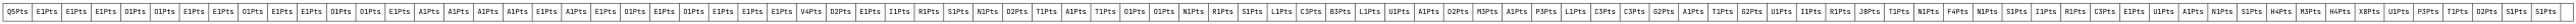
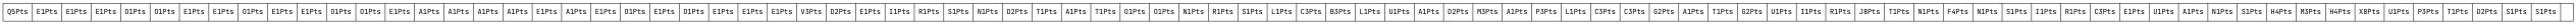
  digraph {
    rankdir=LR
    fontname="JetBrains Mono"
-   n1 [label="{ Q5Pts|E1Pts|E1Pts|E1Pts|O1Pts|O1Pts|E1Pts|E1Pts|O1Pts|E1Pts|E1Pts|O1Pts|O1Pts|E1Pts|A1Pts|A1Pts|A1Pts|A1Pts|E1Pts|A1Pts|E1Pts|O1Pts|E1Pts|O1Pts|E1Pts|E1Pts|E1Pts|V4Pts|D2Pts|E1Pts|I1Pts|R1Pts|S1Pts|N1Pts|D2Pts|T1Pts|A1Pts|T1Pts|O1Pts|O1Pts|N1Pts|R1Pts|S1Pts|L1Pts|C3Pts|B3Pts|L1Pts|U1Pts|A1Pts|D2Pts|M3Pts|A1Pts|P3Pts|L1Pts|C3Pts|C3Pts|G2Pts|A1Pts|T1Pts|G2Pts|U1Pts|I1Pts|R1Pts|J8Pts|T1Pts|N1Pts|F4Pts|N1Pts|S1Pts|I1Pts|R1Pts|C3Pts|E1Pts|U1Pts|A1Pts|N1Pts|S1Pts|H4Pts|M3Pts|H4Pts|X8Pts|U1Pts|P3Pts|T1Pts|D2Pts|S1Pts|S1Pts|}" shape=record fontname="JetBrains Mono"]
+   n1 [label="{ Q5Pts|E1Pts|E1Pts|E1Pts|O1Pts|O1Pts|E1Pts|E1Pts|O1Pts|E1Pts|E1Pts|O1Pts|O1Pts|E1Pts|A1Pts|A1Pts|A1Pts|A1Pts|E1Pts|A1Pts|E1Pts|O1Pts|E1Pts|O1Pts|E1Pts|E1Pts|E1Pts|V3Pts|D2Pts|E1Pts|I1Pts|R1Pts|S1Pts|N1Pts|D2Pts|T1Pts|A1Pts|T1Pts|O1Pts|O1Pts|N1Pts|R1Pts|S1Pts|L1Pts|C3Pts|B3Pts|L1Pts|U1Pts|A1Pts|D2Pts|M3Pts|A1Pts|P3Pts|L1Pts|C3Pts|C3Pts|G2Pts|A1Pts|T1Pts|G2Pts|U1Pts|I1Pts|R1Pts|J8Pts|T1Pts|N1Pts|F4Pts|N1Pts|S1Pts|I1Pts|R1Pts|C3Pts|E1Pts|U1Pts|A1Pts|N1Pts|S1Pts|H4Pts|M3Pts|H4Pts|X8Pts|U1Pts|P3Pts|T1Pts|D2Pts|S1Pts|S1Pts|}" shape=record fontname="JetBrains Mono"]
  }
